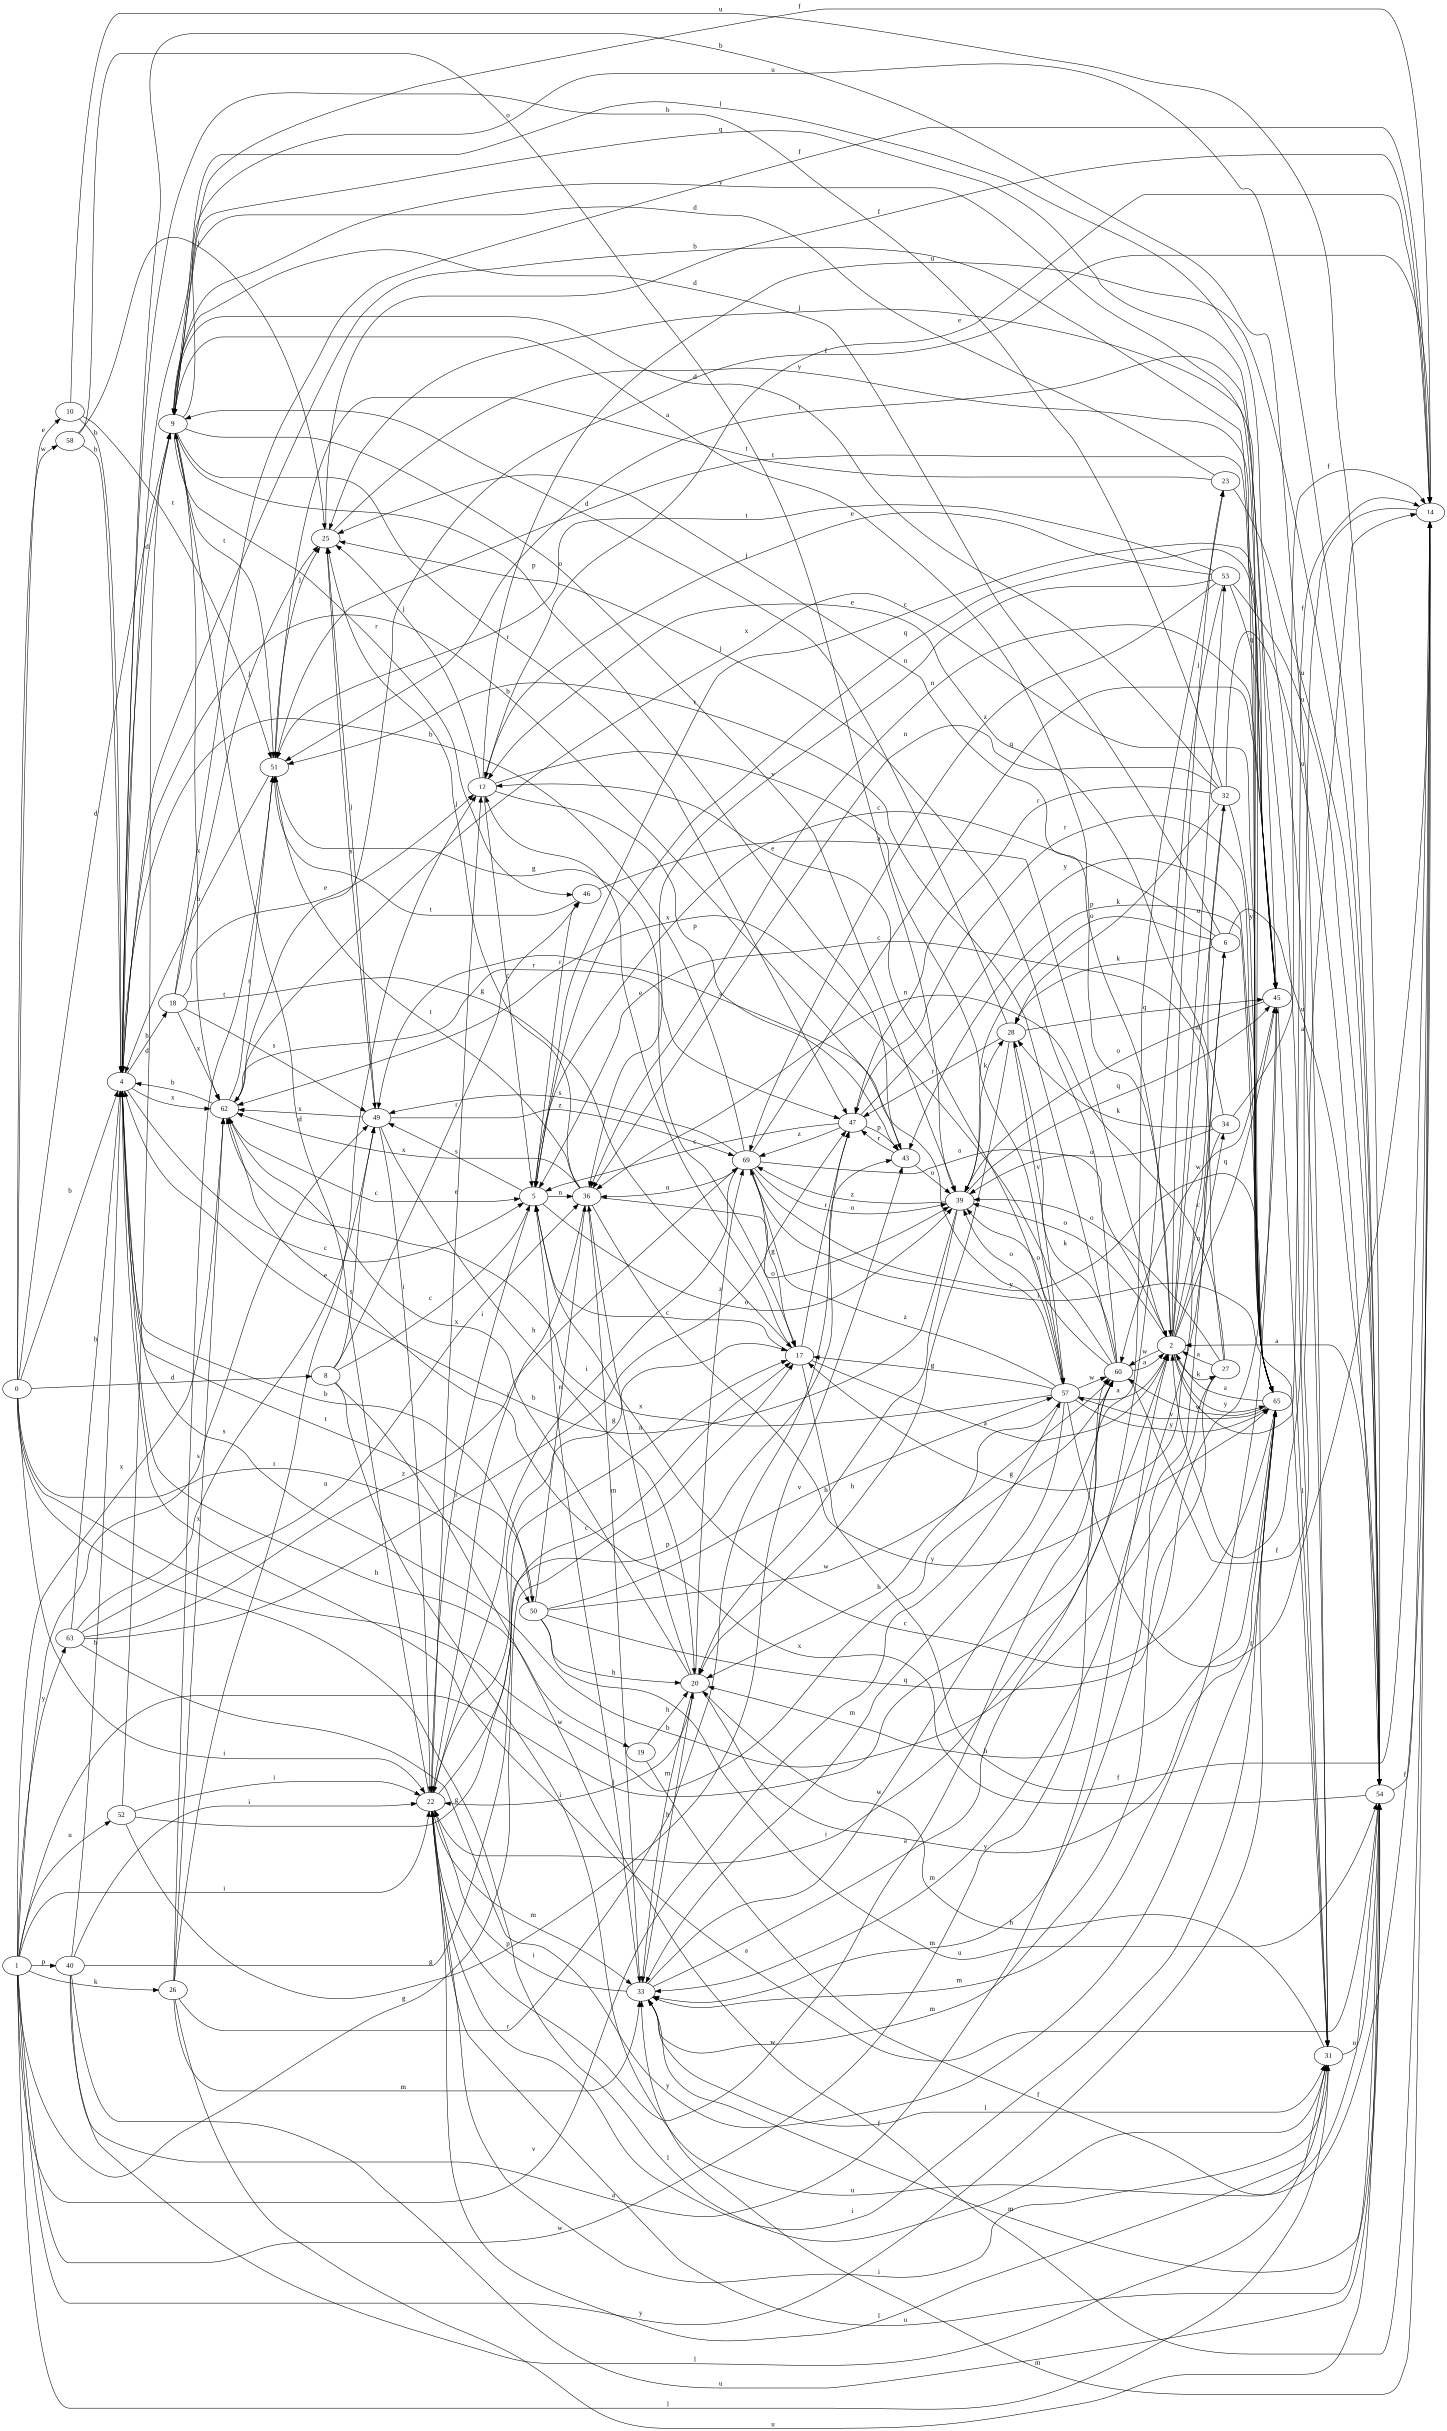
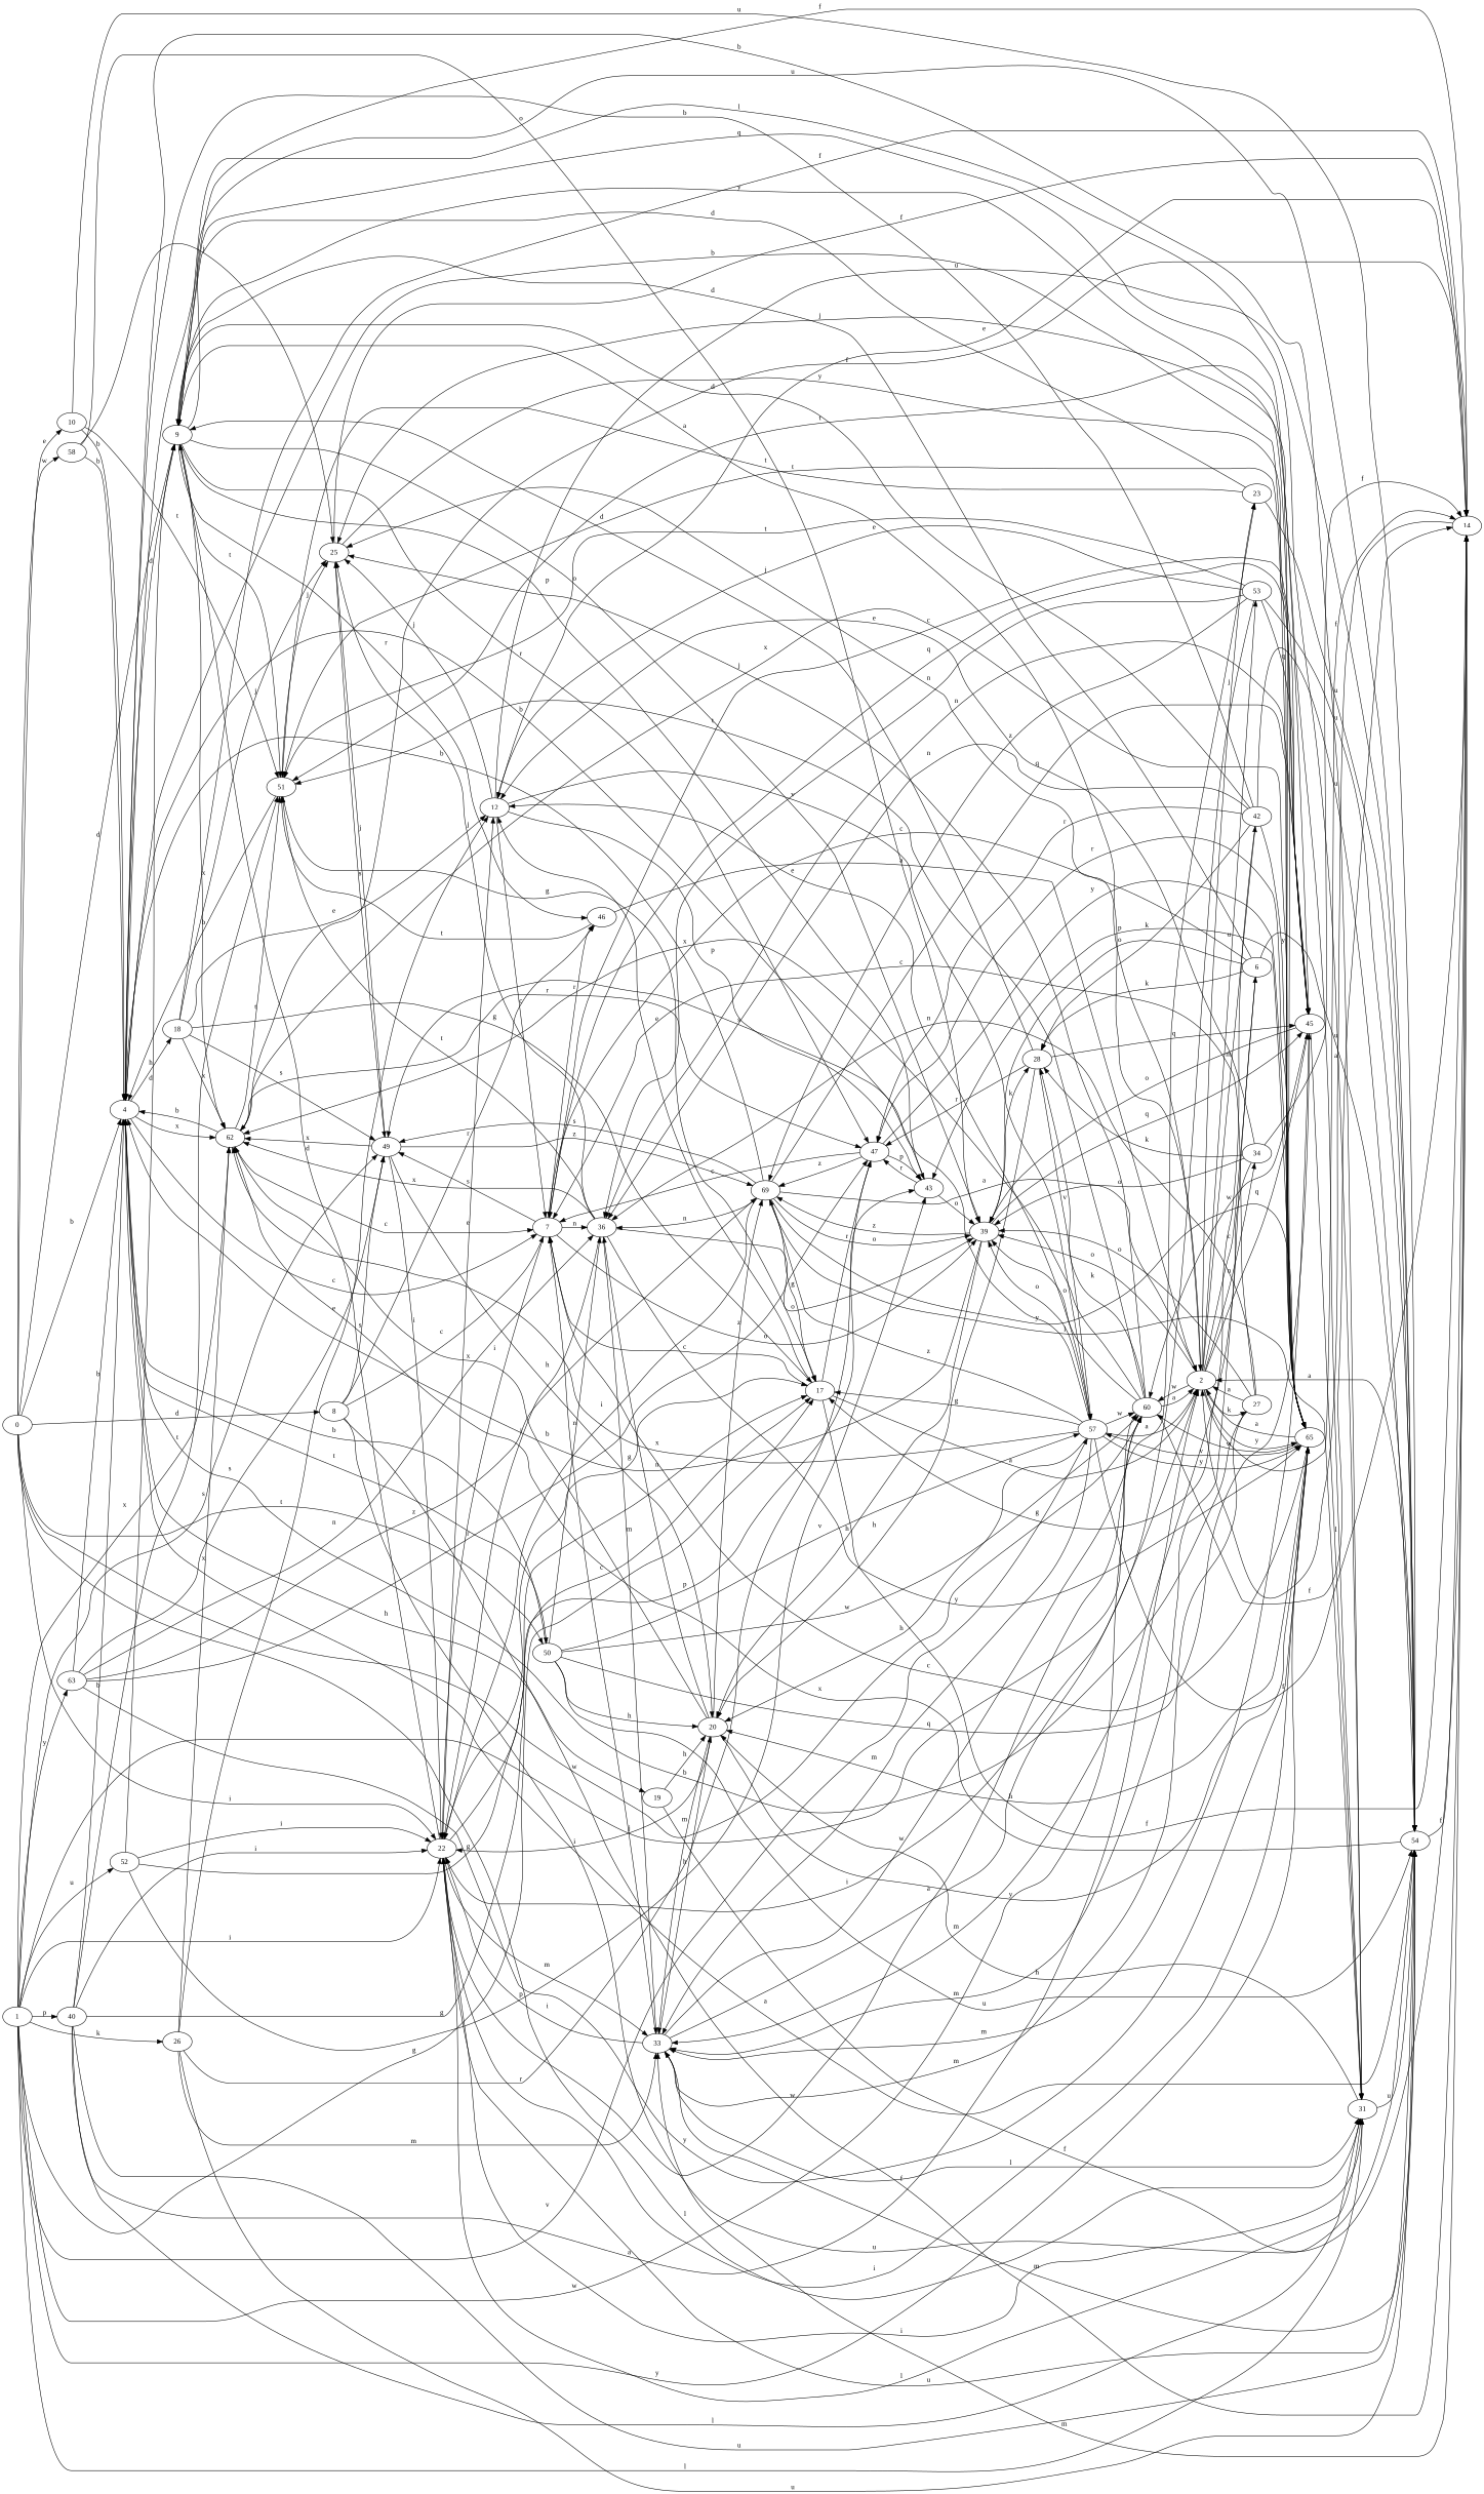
  strict digraph {
    fontname="Liberation Serif"
    rankdir=LR
    node [fontname="Liberation Serif"]
    edge [fontname="Liberation Serif"]
    0
    4
    8
    9
    10
    22
    31
    50
    58
    60
    62
-   7 [label=5]
+   7
    18
    19
    49
    14
    54
    46
    65
    2
    39
    45
    43
    47
    51
    17
    33
    12
    20
    57
    36
    25
    28
    1
    23
    26
    40
    52
    63
    69
    6
    27
-   32
+   32 [label=42]
    34
    53
    0 -> 4 [label=b]
    0 -> 8 [label=d]
    0 -> 9 [label=d]
    0 -> 10 [label=e]
    0 -> 22 [label=i]
    0 -> 31 [label=l]
    0 -> 50 [label=t]
    0 -> 58 [label=w]
    0 -> 60 [label=w]
    4 -> 9 [label=d]
    4 -> 31 [label=l]
    4 -> 50 [label=t]
    4 -> 62 [label=x]
    4 -> 7 [label=c]
    4 -> 18 [label=h]
    4 -> 19 [label=h]
    8 -> 7 [label=c]
    8 -> 49 [label=s]
    8 -> 14 [label=f]
    8 -> 54 [label=u]
    8 -> 46 [label=r]
    9 -> 62 [label=x]
    9 -> 14 [label=f]
    9 -> 54 [label=u]
    9 -> 46 [label=r]
    9 -> 65 [label=y]
    9 -> 2 [label=a]
    9 -> 39 [label=o]
    9 -> 45 [label=q]
    9 -> 43 [label=p]
    9 -> 47 [label=r]
    9 -> 51 [label=t]
    10 -> 4 [label=b]
    10 -> 54 [label=u]
    10 -> 51 [label=t]
    22 -> 9 [label=d]
    22 -> 31 [label=l]
    22 -> 60 [label=w]
    22 -> 54 [label=u]
    22 -> 43 [label=p]
    22 -> 17 [label=g]
    22 -> 33 [label=m]
    22 -> 12 [label=e]
    31 -> 4 [label=b]
    31 -> 22 [label=i]
    31 -> 54 [label=u]
    31 -> 51 [label=t]
    31 -> 20 [label=h]
    50 -> 4 [label=b]
    50 -> 60 [label=w]
    50 -> 54 [label=u]
    50 -> 45 [label=q]
    50 -> 20 [label=h]
    50 -> 57 [label=v]
    50 -> 36 [label=n]
    58 -> 4 [label=b]
    58 -> 39 [label=o]
    58 -> 25 [label=j]
    60 -> 62 [label=x]
    60 -> 14 [label=f]
    60 -> 2 [label=a]
    60 -> 39 [label=o]
    60 -> 51 [label=t]
    60 -> 25 [label=j]
    60 -> 28 [label=k]
    62 -> 4 [label=b]
    62 -> 7 [label=c]
    62 -> 14 [label=f]
    62 -> 47 [label=r]
    62 -> 51 [label=t]
    7 -> 22 [label=i]
    7 -> 49 [label=s]
    7 -> 46 [label=r]
    7 -> 39 [label=o]
    7 -> 45 [label=q]
    7 -> 36 [label=n]
    18 -> 62 [label=x]
    18 -> 49 [label=s]
    18 -> 14 [label=f]
    18 -> 17 [label=g]
    18 -> 12 [label=e]
    18 -> 25 [label=j]
    19 -> 14 [label=f]
    19 -> 20 [label=h]
    49 -> 22 [label=i]
    49 -> 62 [label=x]
    49 -> 20 [label=h]
    49 -> 25 [label=j]
    49 -> 69 [label=z]
    14 -> 2 [label=a]
    14 -> 33 [label=m]
    14 -> 12 [label=e]
    54 -> 4 [label=a]
    54 -> 62 [label=x]
    54 -> 14 [label=f]
    54 -> 2 [label=a]
    54 -> 33 [label=m]
    46 -> 2 [label=a]
    46 -> 51 [label=t]
    65 -> 4 [label=b]
    65 -> 22 [label=i]
    65 -> 60 [label=w]
    65 -> 62 [label=x]
    65 -> 7 [label=c]
    65 -> 2 [label=a]
    65 -> 43 [label=p]
    65 -> 47 [label=r]
    65 -> 51 [label=t]
    65 -> 20 [label=h]
    65 -> 57 [label=v]
    2 -> 60 [label=w]
    2 -> 14 [label=f]
    2 -> 65 [label=y]
    2 -> 39 [label=o]
    2 -> 45 [label=q]
    2 -> 25 [label=j]
    2 -> 23 [label=j]
    2 -> 6 [label=c]
    2 -> 27 [label=k]
    2 -> 32 [label=m]
    2 -> 34 [label=n]
    2 -> 53 [label=u]
    39 -> 4 [label=b]
    39 -> 45 [label=q]
    39 -> 20 [label=h]
    39 -> 28 [label=k]
    39 -> 69 [label=z]
    45 -> 31 [label=l]
    45 -> 60 [label=w]
    45 -> 7 [label=c]
    45 -> 39 [label=o]
    45 -> 33 [label=m]
    45 -> 36 [label=n]
    45 -> 25 [label=j]
    43 -> 4 [label=b]
    43 -> 39 [label=o]
    43 -> 47 [label=r]
    47 -> 7 [label=c]
    47 -> 65 [label=y]
    47 -> 43 [label=p]
    47 -> 69 [label=z]
    51 -> 4 [label=b]
    51 -> 17 [label=g]
    51 -> 25 [label=j]
    17 -> 7 [label=c]
    17 -> 14 [label=f]
    17 -> 2 [label=a]
    17 -> 47 [label=r]
    17 -> 12 [label=e]
    33 -> 22 [label=i]
    33 -> 31 [label=l]
    33 -> 60 [label=w]
    33 -> 7 [label=c]
    33 -> 2 [label=a]
    33 -> 20 [label=h]
    12 -> 7 [label=c]
    12 -> 54 [label=u]
    12 -> 43 [label=p]
    12 -> 57 [label=v]
    12 -> 25 [label=j]
    20 -> 22 [label=i]
    20 -> 62 [label=x]
    20 -> 65 [label=y]
    20 -> 33 [label=m]
    20 -> 36 [label=n]
    20 -> 69 [label=z]
    57 -> 60 [label=w]
    57 -> 62 [label=x]
    57 -> 49 [label=s]
    57 -> 14 [label=f]
    57 -> 65 [label=y]
    57 -> 2 [label=a]
    57 -> 39 [label=o]
    57 -> 17 [label=g]
    57 -> 33 [label=m]
    57 -> 12 [label=e]
    57 -> 20 [label=h]
    57 -> 69 [label=z]
    36 -> 22 [label=i]
    36 -> 62 [label=x]
    36 -> 65 [label=y]
    36 -> 39 [label=o]
    36 -> 51 [label=t]
    36 -> 33 [label=m]
    36 -> 25 [label=j]
    25 -> 49 [label=s]
    25 -> 14 [label=f]
    25 -> 65 [label=y]
    28 -> 9 [label=d]
    28 -> 45 [label=q]
    28 -> 47 [label=r]
    28 -> 20 [label=h]
    28 -> 57 [label=v]
    1 -> 22 [label=i]
    1 -> 31 [label=l]
    1 -> 60 [label=w]
    1 -> 62 [label=x]
    1 -> 49 [label=s]
    1 -> 65 [label=y]
    1 -> 17 [label=g]
    1 -> 57 [label=v]
    1 -> 23 [label=j]
    1 -> 26 [label=k]
    1 -> 40 [label=p]
    1 -> 52 [label=u]
    1 -> 63 [label=y]
    23 -> 9 [label=d]
    23 -> 54 [label=u]
    23 -> 51 [label=t]
    26 -> 62 [label=x]
    26 -> 54 [label=u]
    26 -> 47 [label=r]
    26 -> 33 [label=m]
    26 -> 12 [label=e]
    40 -> 4 [label=b]
    40 -> 22 [label=i]
    40 -> 31 [label=l]
    40 -> 54 [label=u]
    40 -> 2 [label=a]
-   26 -> 51 [label=t]
+   40 -> 51 [label=t]
    40 -> 17 [label=g]
    52 -> 9 [label=d]
    52 -> 22 [label=i]
    52 -> 43 [label=p]
    52 -> 17 [label=g]
    63 -> 4 [label=b]
    63 -> 49 [label=s]
    63 -> 65 [label=y]
    63 -> 47 [label=r]
    63 -> 36 [label=n]
    63 -> 69 [label=z]
    69 -> 4 [label=b]
    69 -> 22 [label=i]
    69 -> 31 [label=l]
    69 -> 49 [label=s]
    69 -> 65 [label=y]
    69 -> 2 [label=a]
    69 -> 39 [label=o]
    69 -> 45 [label=q]
    69 -> 17 [label=g]
    69 -> 36 [label=n]
    6 -> 9 [label=d]
    6 -> 7 [label=c]
    6 -> 54 [label=u]
    6 -> 39 [label=o]
    6 -> 33 [label=m]
    6 -> 28 [label=k]
    27 -> 4 [label=b]
    27 -> 7 [label=c]
    27 -> 2 [label=a]
    27 -> 39 [label=o]
    27 -> 33 [label=m]
    27 -> 36 [label=n]
    32 -> 4 [label=b]
    32 -> 9 [label=d]
    32 -> 54 [label=u]
    32 -> 65 [label=y]
    32 -> 47 [label=r]
    32 -> 33 [label=m]
    32 -> 36 [label=n]
    32 -> 28 [label=k]
    34 -> 14 [label=f]
    34 -> 39 [label=o]
    34 -> 17 [label=g]
    34 -> 12 [label=e]
    34 -> 28 [label=k]
    53 -> 22 [label=i]
    53 -> 54 [label=u]
    53 -> 45 [label=q]
    53 -> 51 [label=t]
    53 -> 12 [label=e]
    53 -> 36 [label=n]
    53 -> 69 [label=z]
  }
